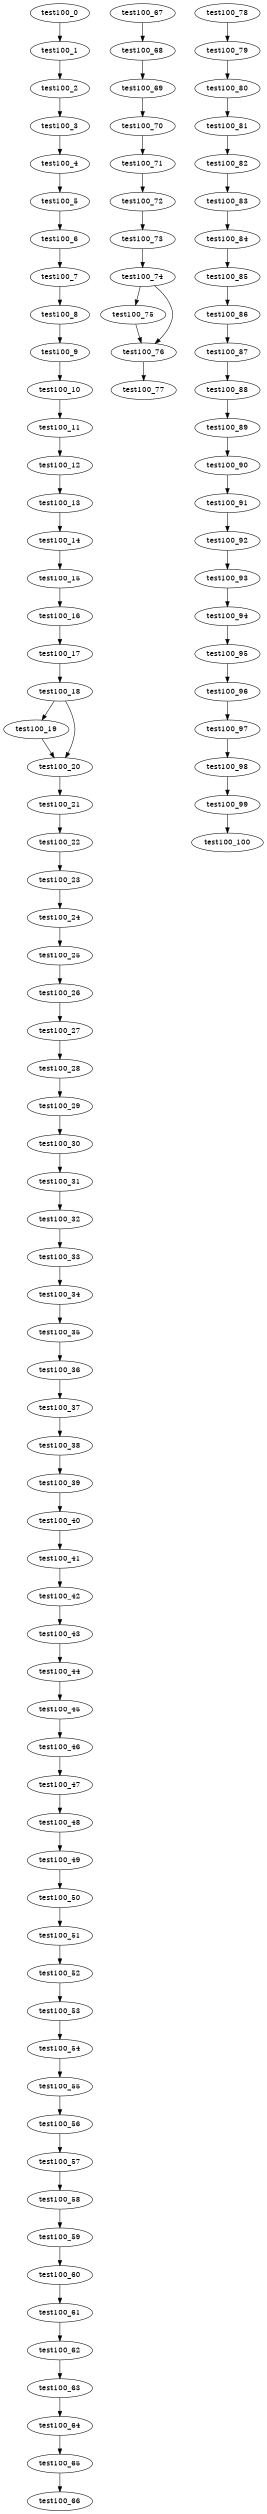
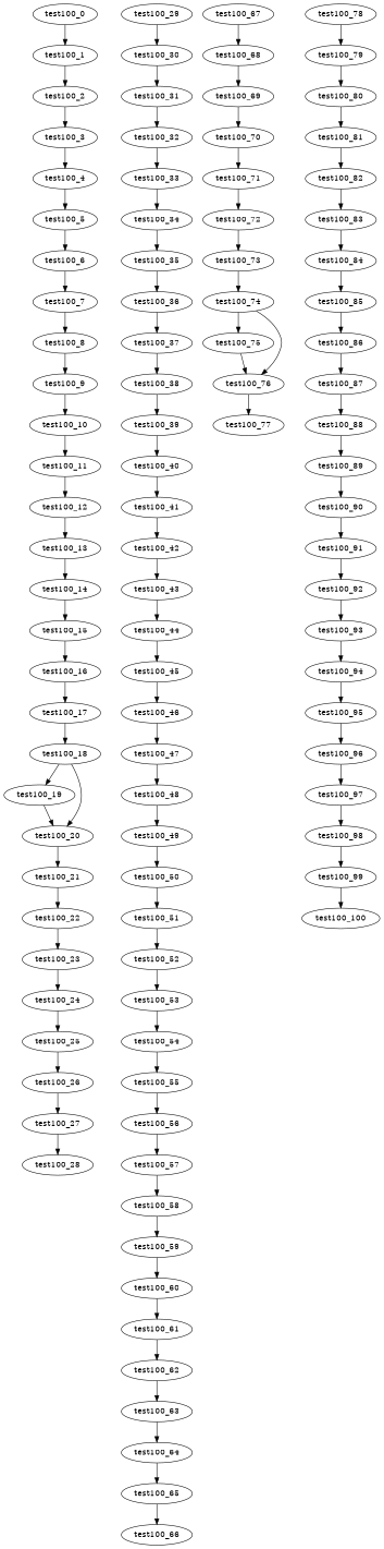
  digraph {
    test100_0
    test100_1
    test100_2
    test100_3
    test100_4
    test100_5
    test100_6
    test100_7
    test100_8
    test100_9
    test100_10
    test100_11
    test100_12
    test100_13
    test100_14
    test100_15
    test100_16
    test100_17
    test100_18
    test100_19
    test100_20
    test100_21
    test100_22
    test100_23
    test100_24
    test100_25
    test100_26
    test100_27
    test100_28
    test100_29
    test100_30
    test100_31
    test100_32
    test100_33
    test100_34
    test100_35
    test100_36
    test100_37
    test100_38
    test100_39
    test100_40
    test100_41
    test100_42
    test100_43
    test100_44
    test100_45
    test100_46
    test100_47
    test100_48
    test100_49
    test100_50
    test100_51
    test100_52
    test100_53
    test100_54
    test100_55
    test100_56
    test100_57
    test100_58
    test100_59
    test100_60
    test100_61
    test100_62
    test100_63
    test100_64
    test100_65
    test100_66
    test100_67
    test100_68
    test100_69
    test100_70
    test100_71
    test100_72
    test100_73
    test100_74
    test100_75
    test100_76
    test100_77
    test100_78
    test100_79
    test100_80
    test100_81
    test100_82
    test100_83
    test100_84
    test100_85
    test100_86
    test100_87
    test100_88
    test100_89
    test100_90
    test100_91
    test100_92
    test100_93
    test100_94
    test100_95
    test100_96
    test100_97
    test100_98
    test100_99
    test100_100
    test100_0 -> test100_1
    test100_1 -> test100_2
    test100_2 -> test100_3
    test100_3 -> test100_4
    test100_4 -> test100_5
    test100_5 -> test100_6
    test100_6 -> test100_7
    test100_7 -> test100_8
    test100_8 -> test100_9
    test100_9 -> test100_10
    test100_10 -> test100_11
    test100_11 -> test100_12
    test100_12 -> test100_13
    test100_13 -> test100_14
    test100_14 -> test100_15
    test100_15 -> test100_16
    test100_16 -> test100_17
    test100_17 -> test100_18
    test100_18 -> test100_19
    test100_18 -> test100_20
    test100_19 -> test100_20
    test100_20 -> test100_21
    test100_21 -> test100_22
    test100_22 -> test100_23
    test100_23 -> test100_24
    test100_24 -> test100_25
    test100_25 -> test100_26
    test100_26 -> test100_27
    test100_27 -> test100_28
-   test100_28 -> test100_29
    test100_29 -> test100_30
    test100_30 -> test100_31
    test100_31 -> test100_32
    test100_32 -> test100_33
    test100_33 -> test100_34
    test100_34 -> test100_35
    test100_35 -> test100_36
    test100_36 -> test100_37
    test100_37 -> test100_38
    test100_38 -> test100_39
    test100_39 -> test100_40
    test100_40 -> test100_41
    test100_41 -> test100_42
    test100_42 -> test100_43
    test100_43 -> test100_44
    test100_44 -> test100_45
    test100_45 -> test100_46
    test100_46 -> test100_47
    test100_47 -> test100_48
    test100_48 -> test100_49
    test100_49 -> test100_50
    test100_50 -> test100_51
    test100_51 -> test100_52
    test100_52 -> test100_53
    test100_53 -> test100_54
    test100_54 -> test100_55
    test100_55 -> test100_56
    test100_56 -> test100_57
    test100_57 -> test100_58
    test100_58 -> test100_59
    test100_59 -> test100_60
    test100_60 -> test100_61
    test100_61 -> test100_62
    test100_62 -> test100_63
    test100_63 -> test100_64
    test100_64 -> test100_65
    test100_65 -> test100_66
    test100_67 -> test100_68
    test100_68 -> test100_69
    test100_69 -> test100_70
    test100_70 -> test100_71
    test100_71 -> test100_72
    test100_72 -> test100_73
    test100_73 -> test100_74
    test100_74 -> test100_75
    test100_74 -> test100_76
    test100_75 -> test100_76
    test100_76 -> test100_77
    test100_78 -> test100_79
    test100_79 -> test100_80
    test100_80 -> test100_81
    test100_81 -> test100_82
    test100_82 -> test100_83
    test100_83 -> test100_84
    test100_84 -> test100_85
    test100_85 -> test100_86
    test100_86 -> test100_87
    test100_87 -> test100_88
    test100_88 -> test100_89
    test100_89 -> test100_90
    test100_90 -> test100_91
    test100_91 -> test100_92
    test100_92 -> test100_93
    test100_93 -> test100_94
    test100_94 -> test100_95
    test100_95 -> test100_96
    test100_96 -> test100_97
    test100_97 -> test100_98
    test100_98 -> test100_99
    test100_99 -> test100_100
  }
